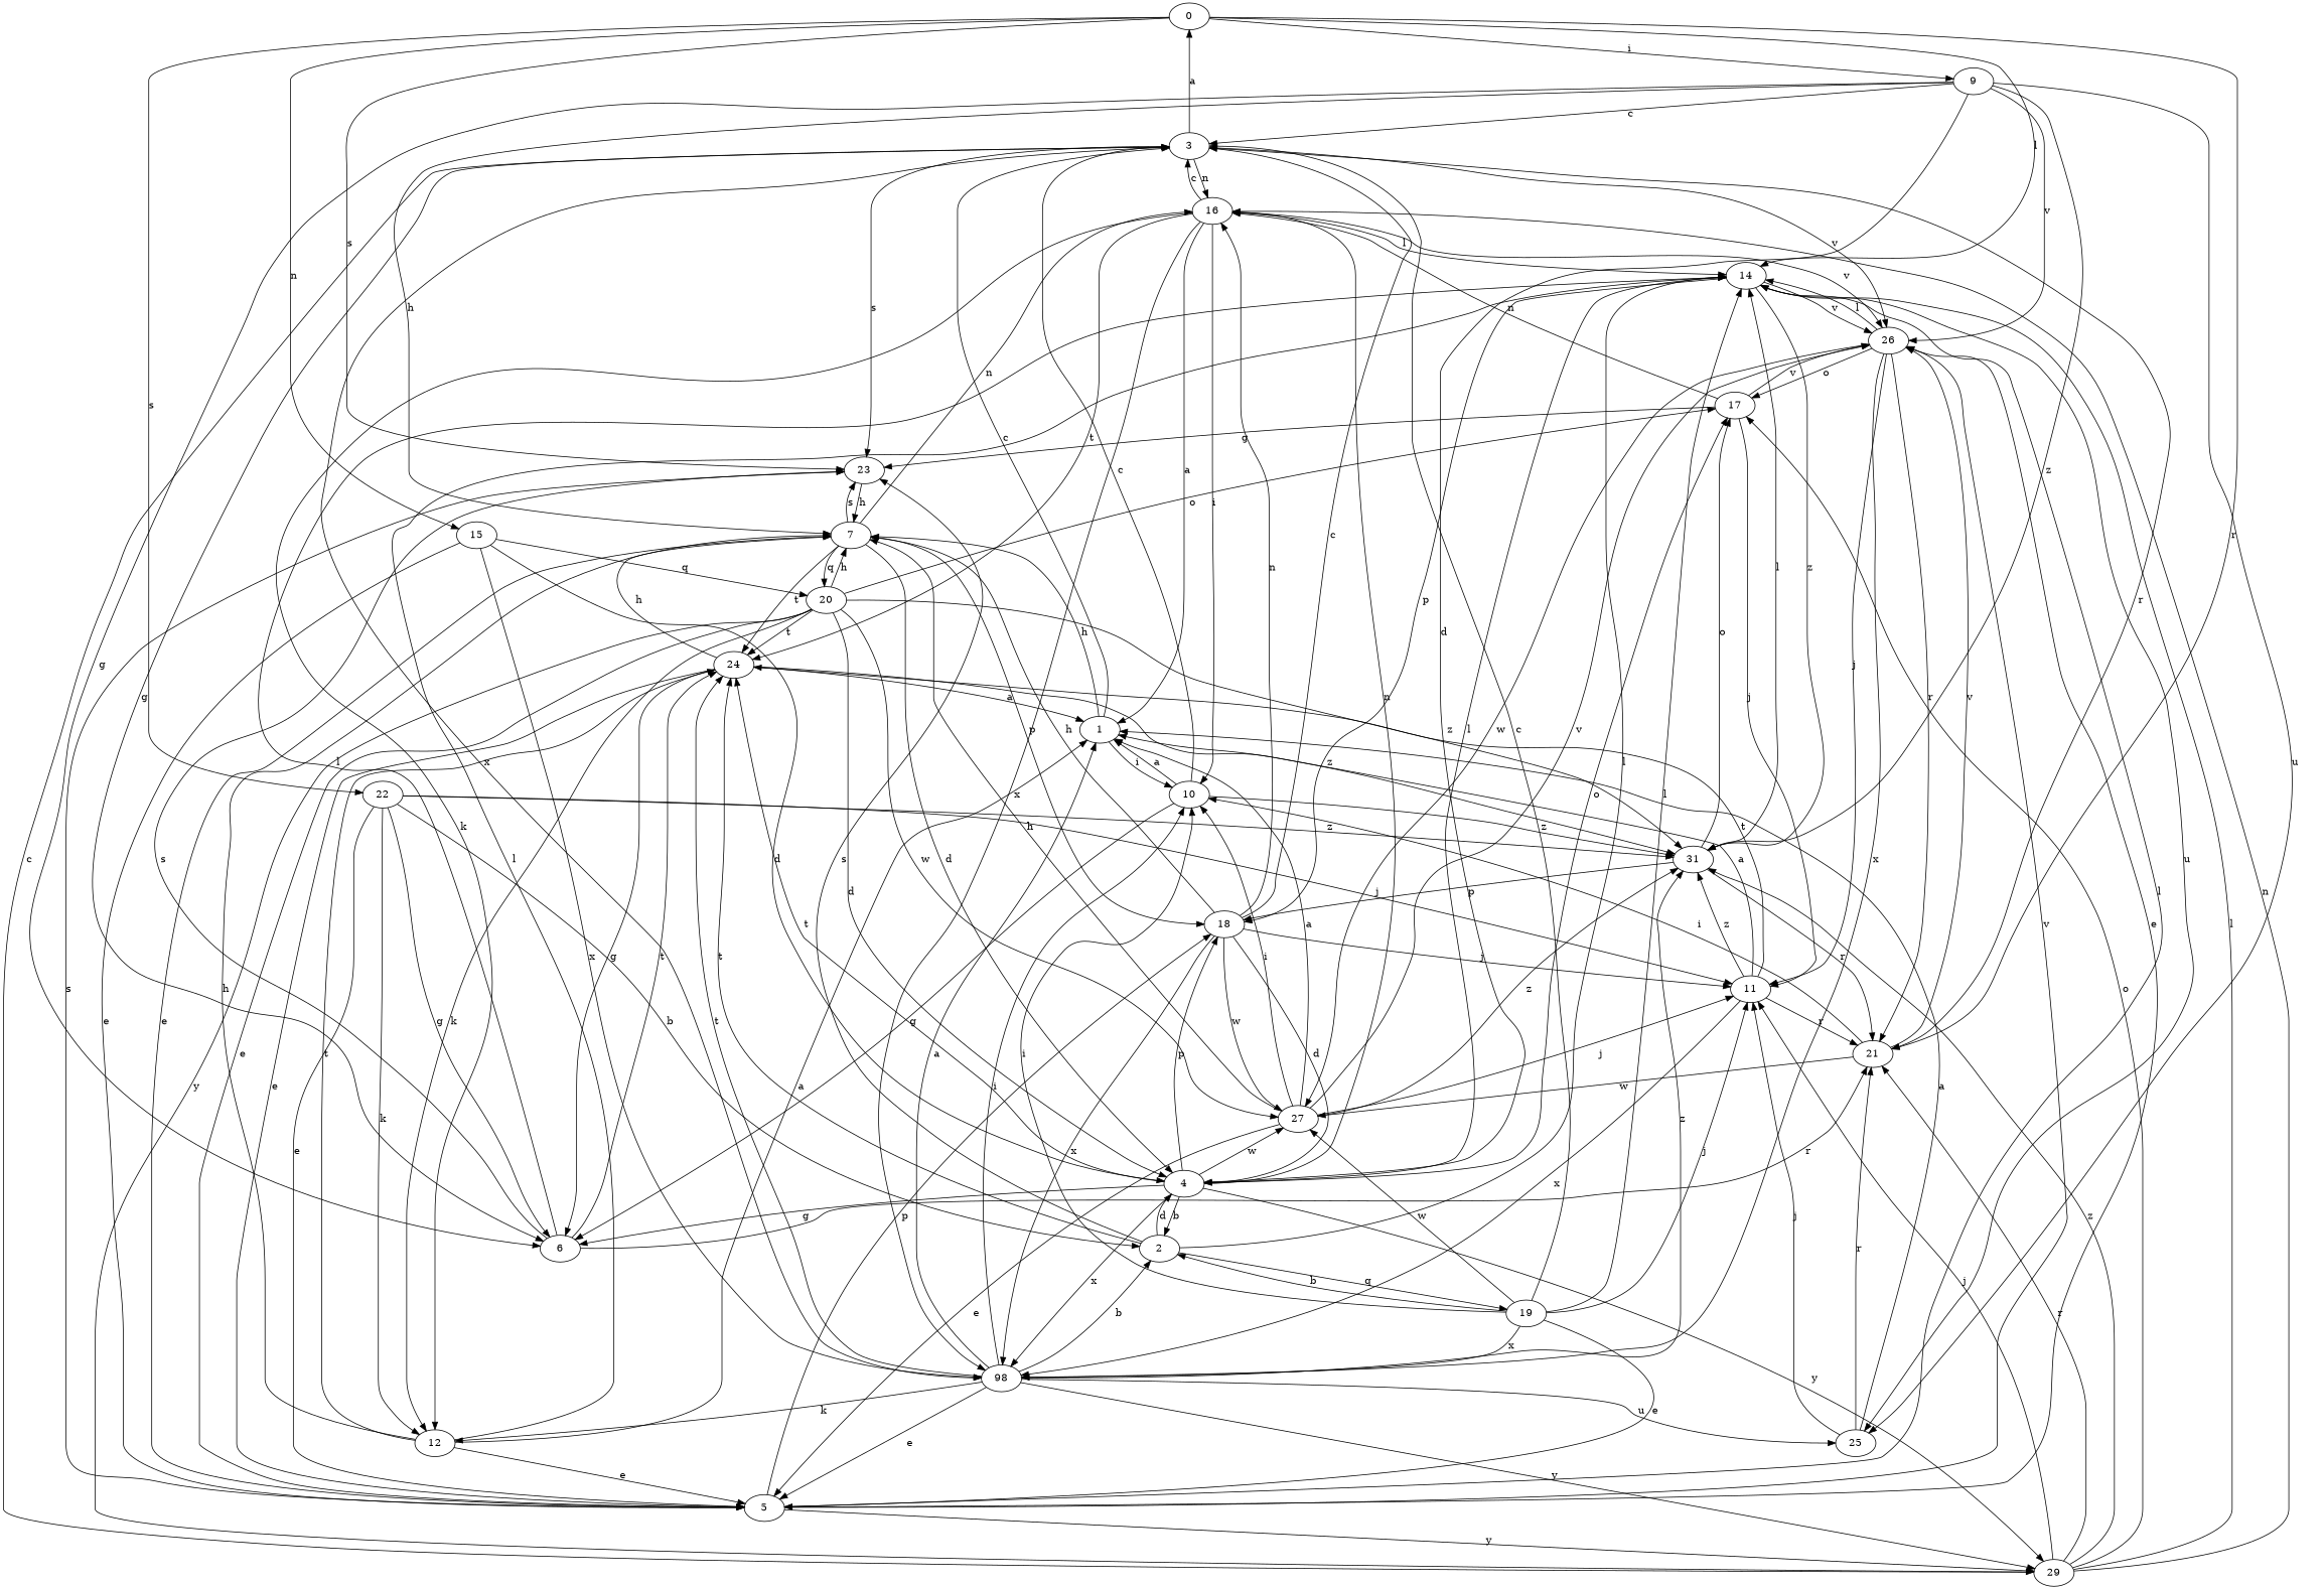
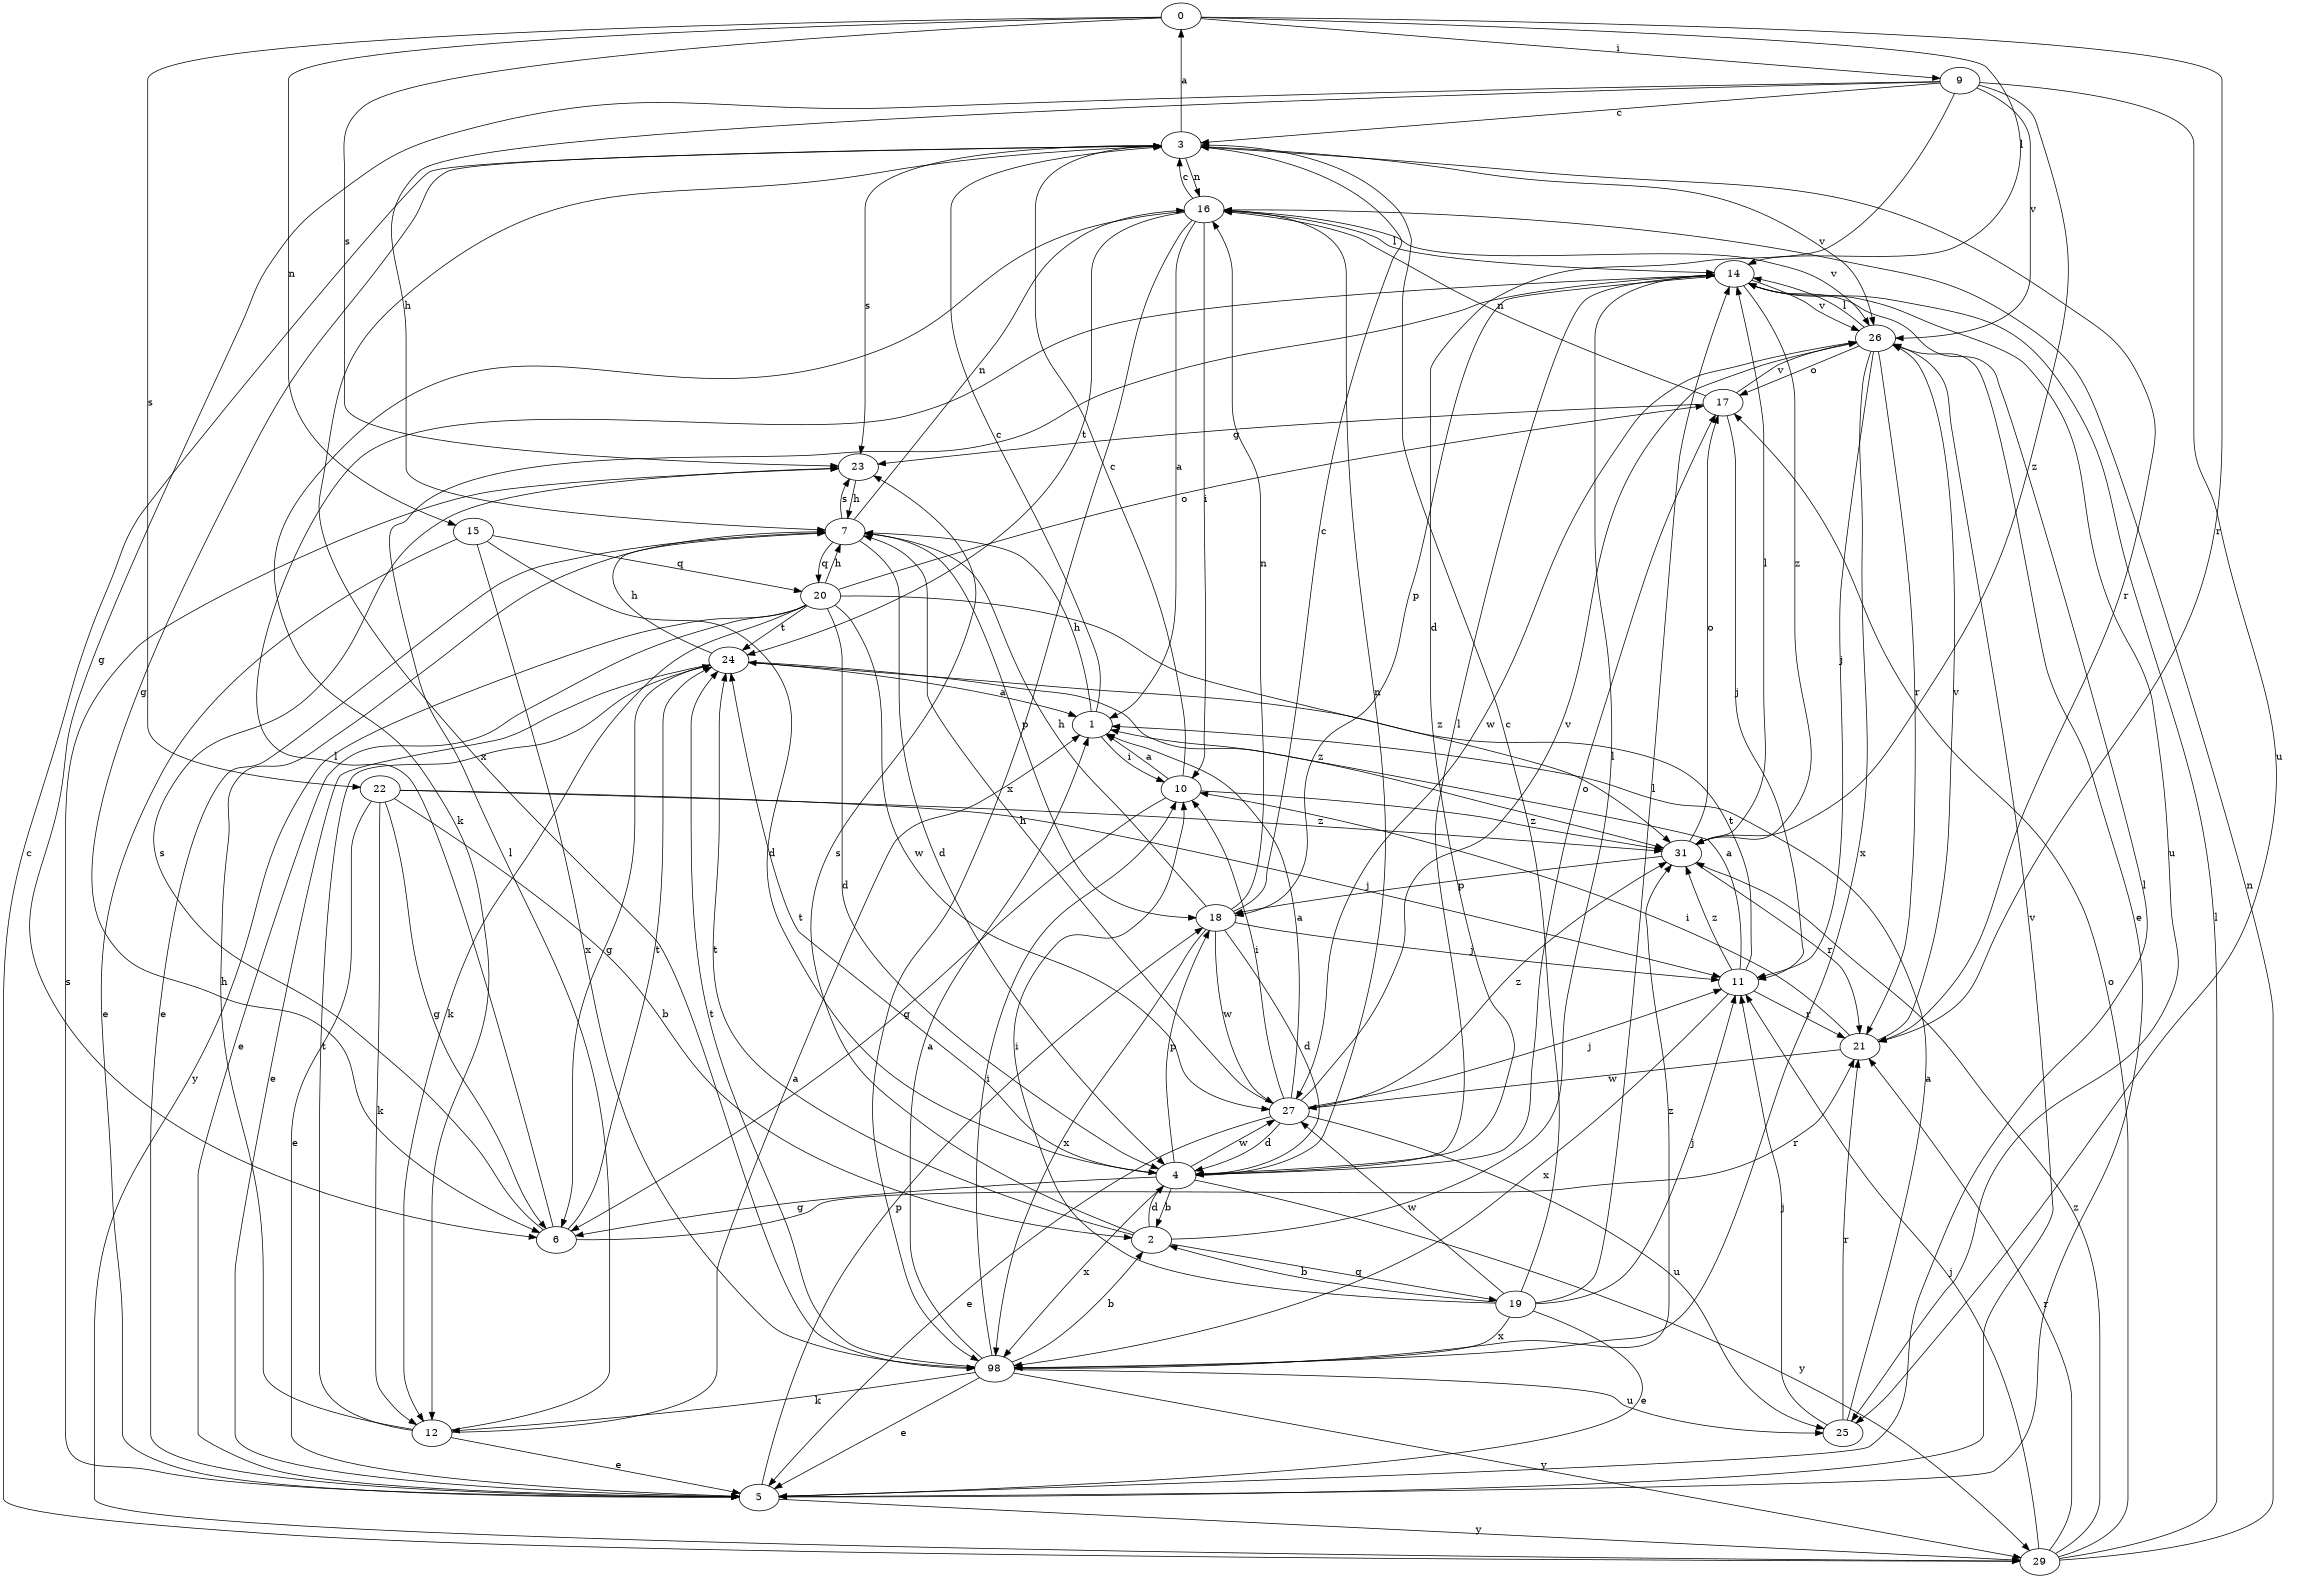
  strict digraph {
    0
    9
    14
    15
    21
    22
    23
    3
    7
    4
    6
    26
    25
    31
    18
    n16 [label=98]
    5
    20
    10
    27
    2
    11
    12
    1
    16
    24
    19
    17
    29
    0 -> 9 [label=i]
    0 -> 14 [label=l]
    0 -> 15 [label=n]
    0 -> 21 [label=r]
    0 -> 22 [label=s]
    0 -> 23 [label=s]
    9 -> 3 [label=c]
    9 -> 7 [label=h]
    9 -> 4 [label=d]
    9 -> 6 [label=g]
    9 -> 26 [label=v]
    9 -> 25 [label=u]
    9 -> 31 [label=z]
    14 -> 26 [label=v]
    14 -> 25 [label=u]
    14 -> 31 [label=z]
    14 -> 18 [label=p]
    15 -> 4 [label=d]
    15 -> n16 [label=x]
    15 -> 5 [label=e]
    15 -> 20 [label=q]
    21 -> 26 [label=v]
    21 -> 10 [label=i]
    21 -> 27 [label=w]
    22 -> 6 [label=g]
    22 -> 31 [label=z]
    22 -> 5 [label=e]
    22 -> 2 [label=b]
    22 -> 11 [label=j]
    22 -> 12 [label=k]
    23 -> 7 [label=h]
    3 -> 0 [label=a]
    3 -> 21 [label=r]
    3 -> 23 [label=s]
    3 -> 6 [label=g]
    3 -> 26 [label=v]
    3 -> n16 [label=x]
    3 -> 16 [label=n]
    7 -> 23 [label=s]
    7 -> 4 [label=d]
    7 -> 18 [label=p]
    7 -> 5 [label=e]
    7 -> 20 [label=q]
    7 -> 16 [label=n]
-   7 -> 24 [label=t]
    4 -> 14 [label=l]
    4 -> 6 [label=g]
    4 -> 18 [label=p]
    4 -> n16 [label=x]
    4 -> 27 [label=w]
    4 -> 2 [label=b]
    4 -> 16 [label=n]
    4 -> 24 [label=t]
    4 -> 17 [label=o]
    4 -> 29 [label=y]
    6 -> 14 [label=l]
    6 -> 21 [label=r]
    6 -> 23 [label=s]
    6 -> 24 [label=t]
    26 -> 14 [label=l]
    26 -> 21 [label=r]
    26 -> n16 [label=x]
    26 -> 5 [label=e]
    26 -> 27 [label=w]
    26 -> 11 [label=j]
    26 -> 17 [label=o]
    25 -> 21 [label=r]
    25 -> 11 [label=j]
    25 -> 1 [label=a]
    31 -> 14 [label=l]
    31 -> 21 [label=r]
    31 -> 18 [label=p]
    31 -> 17 [label=o]
    18 -> 3 [label=c]
    18 -> 7 [label=h]
    18 -> 4 [label=d]
    18 -> n16 [label=x]
    18 -> 27 [label=w]
    18 -> 11 [label=j]
    18 -> 16 [label=n]
    n16 -> 25 [label=u]
    n16 -> 31 [label=z]
    n16 -> 5 [label=e]
    n16 -> 10 [label=i]
    n16 -> 2 [label=b]
    n16 -> 12 [label=k]
    n16 -> 1 [label=a]
    n16 -> 24 [label=t]
    n16 -> 29 [label=y]
    5 -> 14 [label=l]
    5 -> 23 [label=s]
    5 -> 26 [label=v]
    5 -> 18 [label=p]
    5 -> 29 [label=y]
    20 -> 7 [label=h]
    20 -> 4 [label=d]
    20 -> 31 [label=z]
    20 -> 5 [label=e]
    20 -> 27 [label=w]
    20 -> 12 [label=k]
    20 -> 24 [label=t]
    20 -> 17 [label=o]
    20 -> 29 [label=y]
    10 -> 3 [label=c]
    10 -> 6 [label=g]
    10 -> 31 [label=z]
    10 -> 1 [label=a]
    27 -> 7 [label=h]
+   27 -> 4 [label=d]
    27 -> 26 [label=v]
+   27 -> 25 [label=u]
    27 -> 31 [label=z]
    27 -> 5 [label=e]
    27 -> 10 [label=i]
    27 -> 11 [label=j]
    27 -> 1 [label=a]
    2 -> 14 [label=l]
    2 -> 23 [label=s]
    2 -> 4 [label=d]
    2 -> 24 [label=t]
    2 -> 19 [label=q]
    11 -> 21 [label=r]
    11 -> 31 [label=z]
    11 -> n16 [label=x]
    11 -> 1 [label=a]
    11 -> 24 [label=t]
    12 -> 14 [label=l]
    12 -> 7 [label=h]
    12 -> 5 [label=e]
    12 -> 1 [label=a]
    12 -> 24 [label=t]
    1 -> 3 [label=c]
    1 -> 7 [label=h]
    1 -> 10 [label=i]
    16 -> 14 [label=l]
    16 -> 3 [label=c]
    16 -> 26 [label=v]
    16 -> n16 [label=x]
    16 -> 10 [label=i]
    16 -> 12 [label=k]
    16 -> 1 [label=a]
    16 -> 24 [label=t]
    24 -> 7 [label=h]
    24 -> 6 [label=g]
    24 -> 31 [label=z]
    24 -> 5 [label=e]
    24 -> 1 [label=a]
    19 -> 14 [label=l]
    19 -> 3 [label=c]
    19 -> n16 [label=x]
    19 -> 5 [label=e]
    19 -> 10 [label=i]
    19 -> 27 [label=w]
    19 -> 2 [label=b]
    19 -> 11 [label=j]
    17 -> 23 [label=g]
    17 -> 26 [label=v]
    17 -> 11 [label=j]
    17 -> 16 [label=n]
    29 -> 14 [label=l]
    29 -> 21 [label=r]
    29 -> 3 [label=c]
    29 -> 31 [label=z]
    29 -> 11 [label=j]
    29 -> 16 [label=n]
    29 -> 17 [label=o]
  }
